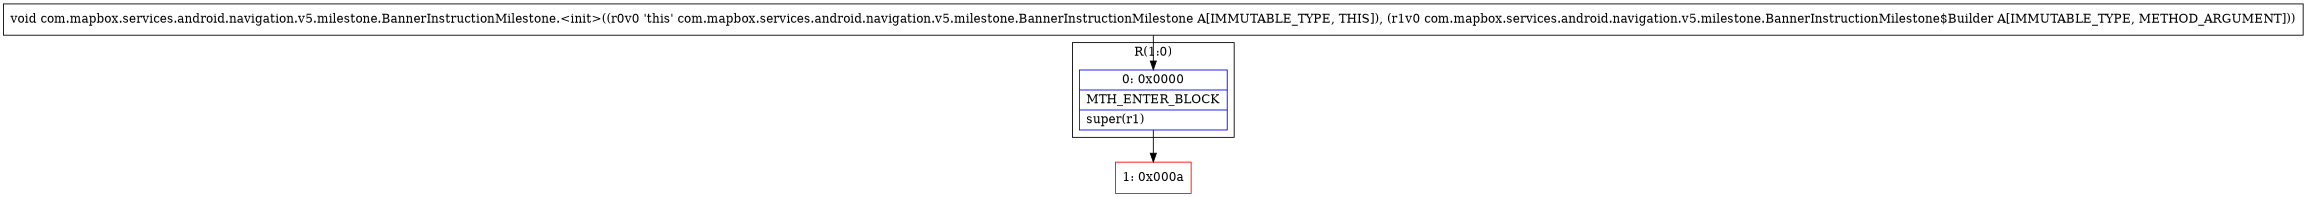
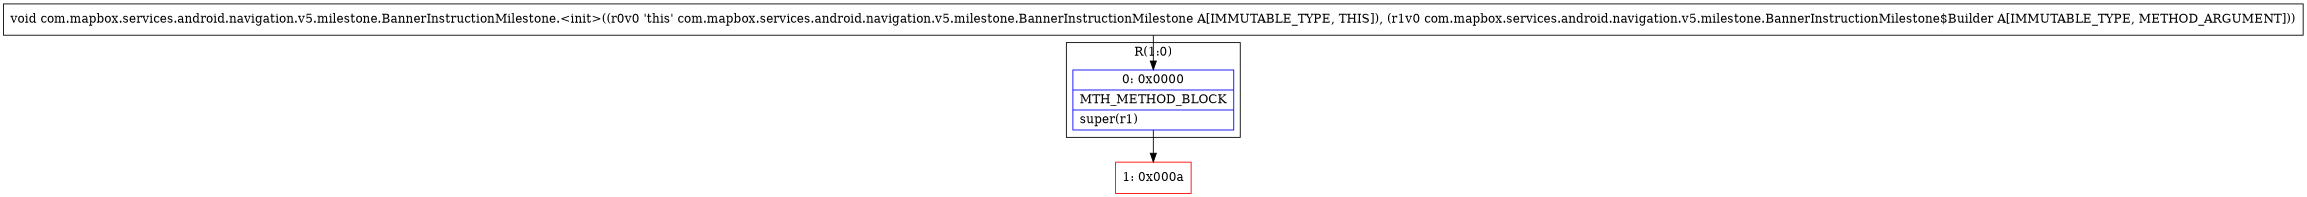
  digraph {
    node [shape=record]
-   n1 [color=blue label="{0\:\ 0x0000|MTH_ENTER_BLOCK\l|super(r1)\l}"]
+   n1 [color=blue label="{0\:\ 0x0000|MTH_METHOD_BLOCK\l|super(r1)\l}"]
    n2 [color=red label="{1\:\ 0x000a}"]
    n3 [label="{void com.mapbox.services.android.navigation.v5.milestone.BannerInstructionMilestone.\<init\>((r0v0 'this' com.mapbox.services.android.navigation.v5.milestone.BannerInstructionMilestone A[IMMUTABLE_TYPE, THIS]), (r1v0 com.mapbox.services.android.navigation.v5.milestone.BannerInstructionMilestone$Builder A[IMMUTABLE_TYPE, METHOD_ARGUMENT])) }"]
    subgraph cluster_1 {
      label="R(1:0)"
      n1
    }
    n1 -> n2
    n3 -> n1
  }
